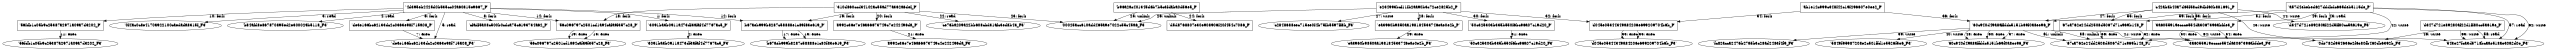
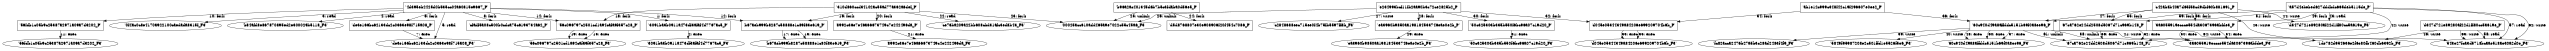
  digraph {
    engine=neato
    fixedsize=false
    fontsize=10
    nodesep=0.3
    rankdir=TB
    ranksep=0
    splines=true
    node [node_type=Process shape=box]
    "'4d395eb2425d0b535cc04a60815e9667_P'"
    "'3091ba3b0911a473df3afaf4d7767ac5_P'"
    "'0f4ac0c8e4170a922100caedada8315f_F3'" [node_type=file shape=ellipse]
    "'b84afd8e867870895ed2e300029b5118_F3'" [node_type=file shape=ellipse]
    "'de3e166bc62133dc2c0363e98f715a08_F3'" [node_type=File shape=ellipse]
    "'de3e166bc62133dc2c0363e98f715a08_P'"
    "'cfadf5a08c500b0cdca75c6193734a62_P'"
    "'56fdb1c05b9c25387a2971a09a7d3202_P'"
    n9 [label="'b67aeb999b8287c58888e1c89f83e619_P'"]
    "'56c096797c2501cd1a94cafa9f357c28_P'"
    "'3091ba3b0911a473df3afaf4d7767ac5_F3'" [node_type=File shape=ellipse]
    "'56fdb1c05b9c25387a2971a09a7d3202_F3'" [node_type=File shape=ellipse]
    "'b67aeb999b8287c58888e1c80f83e619_F3'" [node_type=File shape=ellipse]
    "'56c096797c2501cd1a94cafa9f357c28_F3'" [node_type=File shape=ellipse]
    "'310d860ccd34102ac55ad77a362a6def_P'"
    n16 [label="'8992c36e7e46a66673749c7e242496da_P'"]
    "'ce76ba209a22bb608cbd31afc3ed8b43_F3'" [node_type=file shape=ellipse]
    "'00025acc610add465a9e7022c55c45a6_F3'" [node_type=file shape=ellipse]
    "'8992c36e7e46a66673749c4e242496da_F3'" [node_type=File shape=ellipse]
    "'d5d8768807e30e908906f20f454c7086_P'"
    "'b96a2ac401345d6b7b5c3fdaba0d56e5_P'"
    "'e234993bcf11fb2aa90b3c72ce2825b2_P'"
    "'c2848688eec715ee0f4b75fb5597ff8b_F3'" [node_type=file shape=ellipse]
    "'ea3960b9850aa198184533746eae0e2b_P'"
    "'50c325303b335b550f6bc96a07c19d20_P'"
    "'d045e05344349a84206e699209704b6b_P'"
    "'ea3960b9850aa198184533746eae0e2b_F3'" [node_type=File shape=ellipse]
    "'50c325303b335b550f6bc96a07c19d20_F3'" [node_type=File shape=ellipse]
    "'d045e05344349a84206e699209704b6b_F3'" [node_type=File shape=ellipse]
    "'ab1e12c999c348f42c19f296607e0ee2_P'"
    "'60c940d49a8affddc5151b69f0a8ee96_P'"
    "'60c940d49a8affddc5151b69f0a8ee96_F3'" [node_type=File shape=ellipse]
    "'67ca762e24dd2508d5067d71c969b148_F1'" [node_type=file shape=ellipse]
    "'fc82acca2476b27a5b3c28ad2483f4f9_F3'" [node_type=file shape=ellipse]
    "'5849f95987208e2c501ffd1e5526f5e6_F3'" [node_type=file shape=ellipse]
    "'3a6055919eccce554da3067396abfde3_F3'" [node_type=File shape=ellipse]
    "'a57d4ebebed627dddbdc665deb5115de_P'"
-   "'d347d721e89280af22d1ff80cc5a619e_F3'" [node_type=file shape=ellipse label="'d347d721e89280af22d5ff80cc5a619e_F3'"]
+   "'d347d721e89280af22d1ff80cc5a619e_F3'" [node_type=file shape=ellipse]
    "'3a6055919eccce554da3067396abfde3_P'"
    "'67ca762e24dd2508d5067d71c969b148_P'"
    "'543e27fca3d5718bcaae518ae30a2d0e_F3'" [node_type=file shape=ellipse]
    "'c42ab8b40a7d65f58cd9dbf60b881691_P'"
-   "'0de782d954636e2f6e80fb460db6392b_F3'" [node_type=file shape=ellipse]
+   "'0de782d954636e2f6e80fb460db6392b_F3'" [node_type=file shape=ellipse label="'1de782d954636e2f6e80fb460db6392b_F3'"]
    "'d347d721e89280af22d1ff80cc5a619e_P'"
    "'4d395eb2425d0b535cc04a60815e9667_P'" -> "'3091ba3b0911a473df3afaf4d7767ac5_P'" [label="1: fork"]
    "'4d395eb2425d0b535cc04a60815e9667_P'" -> "'0f4ac0c8e4170a922100caedada8315f_F3'" [label="3: read"]
    "'4d395eb2425d0b535cc04a60815e9667_P'" -> "'b84afd8e867870895ed2e300029b5118_F3'" [label="4: read"]
    "'4d395eb2425d0b535cc04a60815e9667_P'" -> "'de3e166bc62133dc2c0363e98f715a08_F3'" [label="5: read"]
    "'4d395eb2425d0b535cc04a60815e9667_P'" -> "'de3e166bc62133dc2c0363e98f715a08_P'" [label="6: fork"]
    "'4d395eb2425d0b535cc04a60815e9667_P'" -> "'cfadf5a08c500b0cdca75c6193734a62_P'" [label="8: fork"]
    "'4d395eb2425d0b535cc04a60815e9667_P'" -> "'56fdb1c05b9c25387a2971a09a7d3202_P'" [label="10: fork"]
    "'4d395eb2425d0b535cc04a60815e9667_P'" -> n9 [label="12: fork"]
    "'4d395eb2425d0b535cc04a60815e9667_P'" -> "'56c096797c2501cd1a94cafa9f357c28_P'" [label="14: fork"]
    "'3091ba3b0911a473df3afaf4d7767ac5_P'" -> "'3091ba3b0911a473df3afaf4d7767ac5_F3'" [label="2: exec"]
    "'de3e166bc62133dc2c0363e98f715a08_P'" -> "'de3e166bc62133dc2c0363e98f715a08_F3'" [label="7: exec"]
    "'56fdb1c05b9c25387a2971a09a7d3202_P'" -> "'56fdb1c05b9c25387a2971a09a7d3202_F3'" [label="11: exec"]
    n9 -> "'b67aeb999b8287c58888e1c80f83e619_F3'" [label="13: exec"]
    n9 -> "'b67aeb999b8287c58888e1c80f83e619_F3'" [label="17: exec"]
    "'56c096797c2501cd1a94cafa9f357c28_P'" -> "'56c096797c2501cd1a94cafa9f357c28_F3'" [label="15: exec"]
    "'56c096797c2501cd1a94cafa9f357c28_P'" -> "'56c096797c2501cd1a94cafa9f357c28_F3'" [label="19: exec"]
    "'310d860ccd34102ac55ad77a362a6def_P'" -> n9 [label="16: fork"]
    "'310d860ccd34102ac55ad77a362a6def_P'" -> "'56c096797c2501cd1a94cafa9f357c28_P'" [label="18: fork"]
    "'310d860ccd34102ac55ad77a362a6def_P'" -> n16 [label="20: fork"]
    "'310d860ccd34102ac55ad77a362a6def_P'" -> "'ce76ba209a22bb608cbd31afc3ed8b43_F3'" [label="22: read"]
    "'310d860ccd34102ac55ad77a362a6def_P'" -> "'00025acc610add465a9e7022c55c45a6_F3'" [label="23: fork"]
    n16 -> "'8992c36e7e46a66673749c4e242496da_F3'" [label="21: exec"]
    "'b96a2ac401345d6b7b5c3fdaba0d56e5_P'" -> "'00025acc610add465a9e7022c55c45a6_F3'" [label="25: unlink"]
    "'b96a2ac401345d6b7b5c3fdaba0d56e5_P'" -> "'d5d8768807e30e908906f20f454c7086_P'" [label="24: fork"]
    "'e234993bcf11fb2aa90b3c72ce2825b2_P'" -> "'00025acc610add465a9e7022c55c45a6_F3'" [label="26: unlink"]
    "'e234993bcf11fb2aa90b3c72ce2825b2_P'" -> "'c2848688eec715ee0f4b75fb5597ff8b_F3'" [label="27: write"]
    "'e234993bcf11fb2aa90b3c72ce2825b2_P'" -> "'ea3960b9850aa198184533746eae0e2b_P'" [label="28: fork"]
    "'e234993bcf11fb2aa90b3c72ce2825b2_P'" -> "'50c325303b335b550f6bc96a07c19d20_P'" [label="30: fork"]
    "'e234993bcf11fb2aa90b3c72ce2825b2_P'" -> "'d045e05344349a84206e699209704b6b_P'" [label="32: fork"]
    "'ea3960b9850aa198184533746eae0e2b_P'" -> "'ea3960b9850aa198184533746eae0e2b_F3'" [label="29: exec"]
    "'50c325303b335b550f6bc96a07c19d20_P'" -> "'50c325303b335b550f6bc96a07c19d20_F3'" [label="31: exec"]
    "'d045e05344349a84206e699209704b6b_P'" -> "'d045e05344349a84206e699209704b6b_F3'" [label="33: exec"]
    "'d045e05344349a84206e699209704b6b_P'" -> "'d045e05344349a84206e699209704b6b_F3'" [label="35: exec"]
    "'ab1e12c999c348f42c19f296607e0ee2_P'" -> "'d045e05344349a84206e699209704b6b_P'" [label="34: fork"]
    "'ab1e12c999c348f42c19f296607e0ee2_P'" -> "'60c940d49a8affddc5151b69f0a8ee96_P'" [label="36: fork"]
    "'60c940d49a8affddc5151b69f0a8ee96_P'" -> "'60c940d49a8affddc5151b69f0a8ee96_F3'" [label="37: exec"]
    "'60c940d49a8affddc5151b69f0a8ee96_P'" -> "'60c940d49a8affddc5151b69f0a8ee96_F3'" [label="48: exec"]
    "'60c940d49a8affddc5151b69f0a8ee96_P'" -> "'60c940d49a8affddc5151b69f0a8ee96_F3'" [label="60: exec"]
    "'60c940d49a8affddc5151b69f0a8ee96_P'" -> "'67ca762e24dd2508d5067d71c969b148_F1'" [label="38: unlink"]
    "'60c940d49a8affddc5151b69f0a8ee96_P'" -> "'67ca762e24dd2508d5067d71c969b148_F1'" [label="61: unlink"]
    "'60c940d49a8affddc5151b69f0a8ee96_P'" -> "'fc82acca2476b27a5b3c28ad2483f4f9_F3'" [label="39: write"]
    "'60c940d49a8affddc5151b69f0a8ee96_P'" -> "'5849f95987208e2c501ffd1e5526f5e6_F3'" [label="40: write"]
    "'60c940d49a8affddc5151b69f0a8ee96_P'" -> "'3a6055919eccce554da3067396abfde3_F3'" [label="41: write"]
    "'a57d4ebebed627dddbdc665deb5115de_P'" -> "'60c940d49a8affddc5151b69f0a8ee96_P'" [label="59: fork"]
    "'a57d4ebebed627dddbdc665deb5115de_P'" -> "'67ca762e24dd2508d5067d71c969b148_F1'" [label="42: write"]
    "'a57d4ebebed627dddbdc665deb5115de_P'" -> "'d347d721e89280af22d1ff80cc5a619e_F3'" [label="43: read"]
    "'a57d4ebebed627dddbdc665deb5115de_P'" -> "'3a6055919eccce554da3067396abfde3_P'" [label="49: fork"]
    "'a57d4ebebed627dddbdc665deb5115de_P'" -> "'67ca762e24dd2508d5067d71c969b148_P'" [label="51: fork"]
    "'a57d4ebebed627dddbdc665deb5115de_P'" -> "'543e27fca3d5718bcaae518ae30a2d0e_F3'" [label="57: read"]
    "'a57d4ebebed627dddbdc665deb5115de_P'" -> "'543e27fca3d5718bcaae518ae30a2d0e_F3'" [label="62: write"]
    "'3a6055919eccce554da3067396abfde3_P'" -> "'3a6055919eccce554da3067396abfde3_F3'" [label="50: exec"]
    "'3a6055919eccce554da3067396abfde3_P'" -> "'3a6055919eccce554da3067396abfde3_F3'" [label="54: exec"]
    "'67ca762e24dd2508d5067d71c969b148_P'" -> "'67ca762e24dd2508d5067d71c969b148_F1'" [label="52: exec"]
    "'67ca762e24dd2508d5067d71c969b148_P'" -> "'67ca762e24dd2508d5067d71c969b148_F1'" [label="56: exec"]
    "'67ca762e24dd2508d5067d71c969b148_P'" -> "'543e27fca3d5718bcaae518ae30a2d0e_F3'" [label="64: write"]
    "'c42ab8b40a7d65f58cd9dbf60b881691_P'" -> "'60c940d49a8affddc5151b69f0a8ee96_P'" [label="47: fork"]
    "'c42ab8b40a7d65f58cd9dbf60b881691_P'" -> "'d347d721e89280af22d1ff80cc5a619e_F3'" [label="44: write"]
    "'c42ab8b40a7d65f58cd9dbf60b881691_P'" -> "'3a6055919eccce554da3067396abfde3_P'" [label="53: fork"]
    "'c42ab8b40a7d65f58cd9dbf60b881691_P'" -> "'67ca762e24dd2508d5067d71c969b148_P'" [label="55: fork"]
    "'c42ab8b40a7d65f58cd9dbf60b881691_P'" -> "'0de782d954636e2f6e80fb460db6392b_F3'" [label="45: write"]
    "'d347d721e89280af22d1ff80cc5a619e_P'" -> "'543e27fca3d5718bcaae518ae30a2d0e_F3'" [label="58: read"]
    "'d347d721e89280af22d1ff80cc5a619e_P'" -> "'543e27fca3d5718bcaae518ae30a2d0e_F3'" [label="63: write"]
    "'d347d721e89280af22d1ff80cc5a619e_P'" -> "'0de782d954636e2f6e80fb460db6392b_F3'" [label="46: write"]
  }
